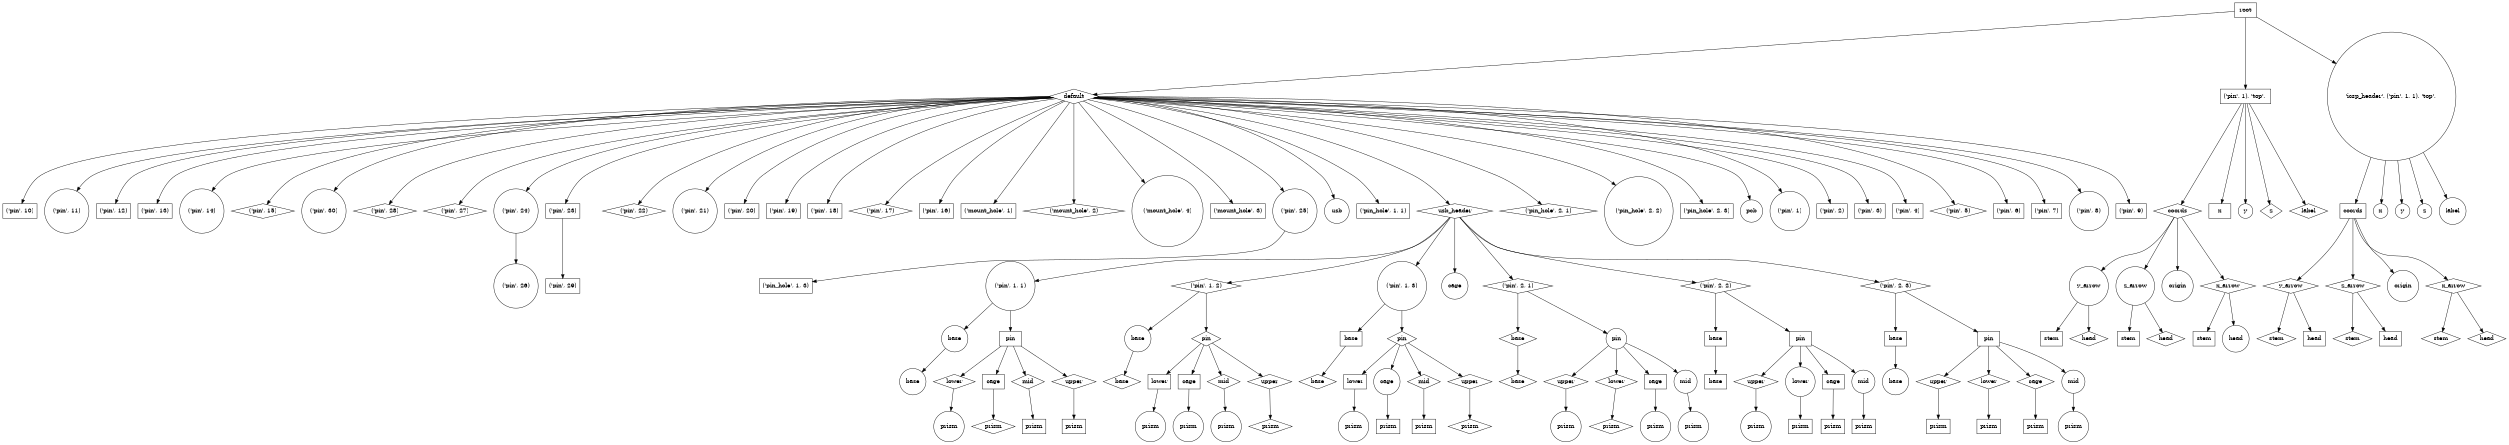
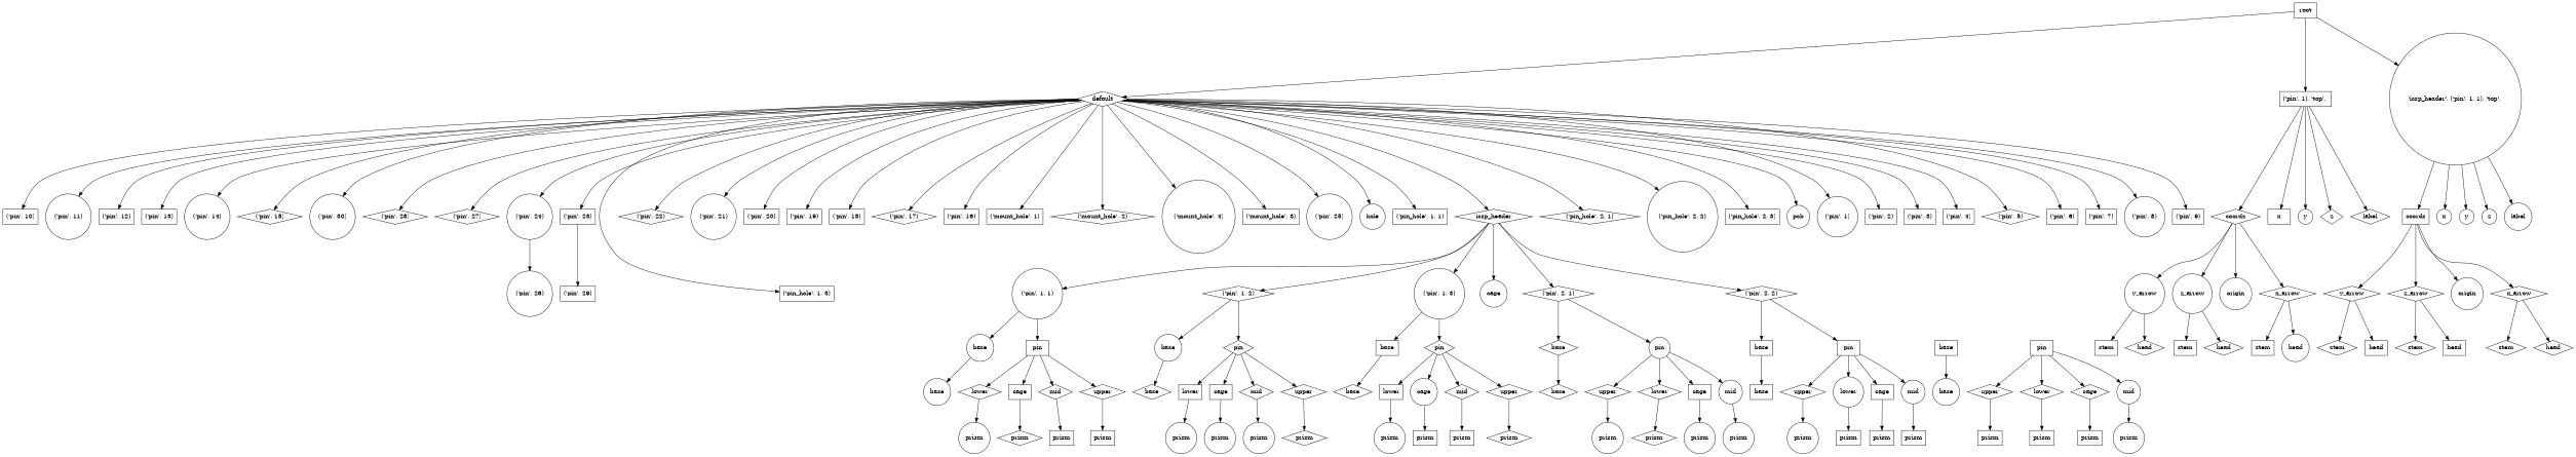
  digraph {
    node [shape=box]
    n1 [label=root]
    n2 [label=default shape=diamond]
    n3 [label="\('pin',\ 1\),\ 'top',\ "]
    n4 [label="'icsp_header',\ \('pin',\ 1,\ 1\),\ 'top',\ " shape=circle]
    n5 [label=pcb shape=circle]
    n6 [label="\('pin',\ 1\)" shape=circle]
    n7 [label="\('pin',\ 2\)"]
    n8 [label="\('pin',\ 3\)"]
    n9 [label="\('pin',\ 4\)"]
    n10 [label="\('pin',\ 5\)" shape=diamond]
    n11 [label="\('pin',\ 6\)"]
    n12 [label="\('pin',\ 7\)"]
    n13 [label="\('pin',\ 8\)" shape=circle]
    n14 [label="\('pin',\ 9\)"]
    n15 [label="\('pin',\ 10\)"]
    n16 [label="\('pin',\ 11\)" shape=circle]
    n17 [label="\('pin',\ 12\)"]
    n18 [label="\('pin',\ 13\)"]
    n19 [label="\('pin',\ 14\)" shape=circle]
    n20 [label="\('pin',\ 15\)" shape=diamond]
    n21 [label="\('pin',\ 30\)" shape=circle]
    n22 [label="\('pin',\ 28\)" shape=diamond]
    n23 [label="\('pin',\ 27\)" shape=diamond]
    n24 [label="\('pin',\ 25\)" shape=circle]
    n25 [label="\('pin',\ 24\)" shape=circle]
    n26 [label="\('pin',\ 23\)"]
    n27 [label="\('pin',\ 22\)" shape=diamond]
    n28 [label="\('pin',\ 21\)" shape=circle]
    n29 [label="\('pin',\ 20\)"]
    n30 [label="\('pin',\ 19\)"]
    n31 [label="\('pin',\ 18\)"]
    n32 [label="\('pin',\ 17\)" shape=diamond]
    n33 [label="\('pin',\ 16\)"]
    n34 [label="\('mount_hole',\ 1\)"]
    n35 [label="\('mount_hole',\ 2\)" shape=diamond]
    n36 [label="\('mount_hole',\ 4\)" shape=circle]
    n37 [label="\('mount_hole',\ 3\)"]
-   n38 [label=usb_header shape=diamond]
-   n39 [label=usb shape=circle]
+   n38 [label=icsp_header shape=diamond]
+   n39 [label=hole shape=circle]
    n40 [label="\('pin_hole',\ 1,\ 1\)"]
    n41 [label="\('pin_hole',\ 1,\ 3\)"]
    n42 [label="\('pin_hole',\ 2,\ 1\)" shape=diamond]
    n43 [label="\('pin_hole',\ 2,\ 2\)" shape=circle]
    n44 [label="\('pin_hole',\ 2,\ 3\)"]
    n45 [label=coords shape=diamond]
    n46 [label=x]
    n47 [label=y shape=circle]
    n48 [label=z shape=diamond]
    n49 [label=label shape=diamond]
    n50 [label=coords]
    n51 [label=x shape=circle]
    n52 [label=y shape=circle]
    n53 [label=z shape=circle]
    n54 [label=label shape=circle]
    n55 [label="\('pin',\ 29\)"]
    n56 [label="\('pin',\ 26\)" shape=circle]
    n57 [label=cage shape=circle]
    n58 [label="\('pin',\ 2,\ 1\)" shape=diamond]
    n59 [label="\('pin',\ 2,\ 2\)" shape=diamond]
-   n60 [label="\('pin',\ 2,\ 3\)" shape=diamond]
    n61 [label="\('pin',\ 1,\ 1\)" shape=circle]
    n62 [label="\('pin',\ 1,\ 2\)" shape=diamond]
    n63 [label="\('pin',\ 1,\ 3\)" shape=circle]
    n64 [label=base shape=diamond]
    n65 [label=pin shape=circle]
    n66 [label=base]
    n67 [label=pin]
    n68 [label=base]
    n69 [label=pin]
    n70 [label=base shape=circle]
    n71 [label=pin]
    n72 [label=base shape=circle]
    n73 [label=pin shape=diamond]
    n74 [label=base]
    n75 [label=pin shape=diamond]
    n76 [label=base shape=diamond]
    n77 [label=cage]
    n78 [label=mid shape=circle]
    n79 [label=upper shape=diamond]
    n80 [label=lower shape=diamond]
    n81 [label=prism shape=circle]
    n82 [label=prism shape=circle]
    n83 [label=prism shape=circle]
    n84 [label=prism shape=diamond]
    n85 [label=base]
    n86 [label=cage]
    n87 [label=mid shape=circle]
    n88 [label=upper shape=diamond]
    n89 [label=lower shape=circle]
    n90 [label=prism]
    n91 [label=prism]
    n92 [label=prism shape=circle]
    n93 [label=prism]
    n94 [label=base shape=circle]
    n95 [label=cage shape=diamond]
    n96 [label=mid shape=circle]
    n97 [label=upper shape=diamond]
    n98 [label=lower shape=diamond]
    n99 [label=prism]
    n100 [label=prism shape=circle]
    n101 [label=prism]
    n102 [label=prism]
    n103 [label=base shape=circle]
    n104 [label=cage]
    n105 [label=mid shape=diamond]
    n106 [label=upper shape=diamond]
    n107 [label=lower shape=diamond]
    n108 [label=prism shape=diamond]
    n109 [label=prism]
    n110 [label=prism]
    n111 [label=prism shape=circle]
    n112 [label=base shape=diamond]
    n113 [label=cage]
    n114 [label=mid shape=diamond]
    n115 [label=upper shape=diamond]
    n116 [label=lower]
    n117 [label=prism shape=circle]
    n118 [label=prism shape=circle]
    n119 [label=prism shape=diamond]
    n120 [label=prism shape=circle]
    n121 [label=base shape=diamond]
    n122 [label=cage shape=circle]
    n123 [label=mid shape=diamond]
    n124 [label=upper shape=diamond]
    n125 [label=lower]
    n126 [label=prism]
    n127 [label=prism]
    n128 [label=prism shape=diamond]
    n129 [label=prism shape=circle]
    n130 [label=origin shape=circle]
    n131 [label=x_arrow shape=diamond]
    n132 [label=y_arrow shape=circle]
    n133 [label=z_arrow shape=circle]
    n134 [label=stem]
    n135 [label=head shape=circle]
    n136 [label=stem]
    n137 [label=head shape=diamond]
    n138 [label=stem]
    n139 [label=head shape=diamond]
    n140 [label=origin shape=circle]
    n141 [label=x_arrow shape=diamond]
    n142 [label=y_arrow shape=diamond]
    n143 [label=z_arrow shape=diamond]
    n144 [label=stem shape=diamond]
    n145 [label=head shape=diamond]
    n146 [label=stem shape=diamond]
    n147 [label=head]
    n148 [label=stem shape=diamond]
    n149 [label=head]
    n1 -> n2
    n1 -> n3
    n1 -> n4
    n2 -> n5
    n2 -> n6
    n2 -> n7
    n2 -> n8
    n2 -> n9
    n2 -> n10
    n2 -> n11
    n2 -> n12
    n2 -> n13
    n2 -> n14
    n2 -> n15
    n2 -> n16
    n2 -> n17
    n2 -> n18
    n2 -> n19
    n2 -> n20
    n2 -> n21
    n2 -> n22
    n2 -> n23
    n2 -> n24
    n2 -> n25
    n2 -> n26
    n2 -> n27
    n2 -> n28
    n2 -> n29
    n2 -> n30
    n2 -> n31
    n2 -> n32
    n2 -> n33
    n2 -> n34
    n2 -> n35
    n2 -> n36
    n2 -> n37
    n2 -> n38
    n2 -> n39
    n2 -> n40
-   n24 -> n41
+   n2 -> n41
    n2 -> n42
    n2 -> n43
    n2 -> n44
    n3 -> n45
    n3 -> n46
    n3 -> n47
    n3 -> n48
    n3 -> n49
    n4 -> n50
    n4 -> n51
    n4 -> n52
    n4 -> n53
    n4 -> n54
    n25 -> n56
    n26 -> n55
    n38 -> n57
    n38 -> n58
    n38 -> n59
-   n38 -> n60
    n38 -> n61
    n38 -> n62
    n38 -> n63
    n45 -> n130
    n45 -> n131
    n45 -> n132
    n45 -> n133
    n50 -> n140
    n50 -> n141
    n50 -> n142
    n50 -> n143
    n58 -> n64
    n58 -> n65
    n59 -> n66
    n59 -> n67
-   n60 -> n68
-   n60 -> n69
    n61 -> n70
    n61 -> n71
    n62 -> n72
    n62 -> n73
    n63 -> n74
    n63 -> n75
    n64 -> n76
    n65 -> n77
    n65 -> n78
    n65 -> n79
    n65 -> n80
    n66 -> n85
    n67 -> n86
    n67 -> n87
    n67 -> n88
    n67 -> n89
    n68 -> n94
    n69 -> n95
    n69 -> n96
    n69 -> n97
    n69 -> n98
    n70 -> n103
    n71 -> n104
    n71 -> n105
    n71 -> n106
    n71 -> n107
    n72 -> n112
    n73 -> n113
    n73 -> n114
    n73 -> n115
    n73 -> n116
    n74 -> n121
    n75 -> n122
    n75 -> n123
    n75 -> n124
    n75 -> n125
    n77 -> n81
    n78 -> n82
    n79 -> n83
    n80 -> n84
    n86 -> n90
    n87 -> n91
    n88 -> n92
    n89 -> n93
    n95 -> n99
    n96 -> n100
    n97 -> n101
    n98 -> n102
    n104 -> n108
    n105 -> n109
    n106 -> n110
    n107 -> n111
    n113 -> n117
    n114 -> n118
    n115 -> n119
    n116 -> n120
    n122 -> n126
    n123 -> n127
    n124 -> n128
    n125 -> n129
    n131 -> n134
    n131 -> n135
    n132 -> n136
    n132 -> n137
    n133 -> n138
    n133 -> n139
    n141 -> n144
    n141 -> n145
    n142 -> n146
    n142 -> n147
    n143 -> n148
    n143 -> n149
  }
